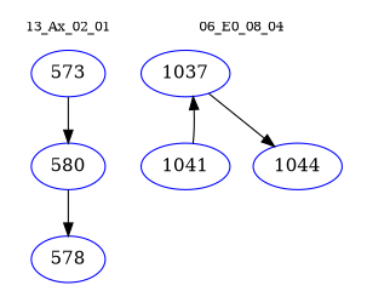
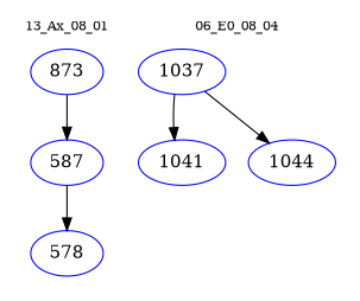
  digraph {
    node [color=blue]
    edge [color=black]
-   n1 [label=573]
+   n1 [label=873]
    n2 [label=578]
-   n3 [label=580]
+   n3 [label=587]
    n4 [label=1037]
    n5 [label=1041]
    n6 [label=1044]
    subgraph cluster_1 {
      color=white
      fontsize=10
-     label="13_Ax_02_01"
+     label="13_Ax_08_01"
      n1
      n2
      n3
    }
    subgraph cluster_2 {
      color=white
      fontsize=10
      label="06_E0_08_04"
      n4
      n5
      n6
    }
    n1 -> n3
    n3 -> n2
-   n5 -> n4
+   n4 -> n5
    n4 -> n6
  }
